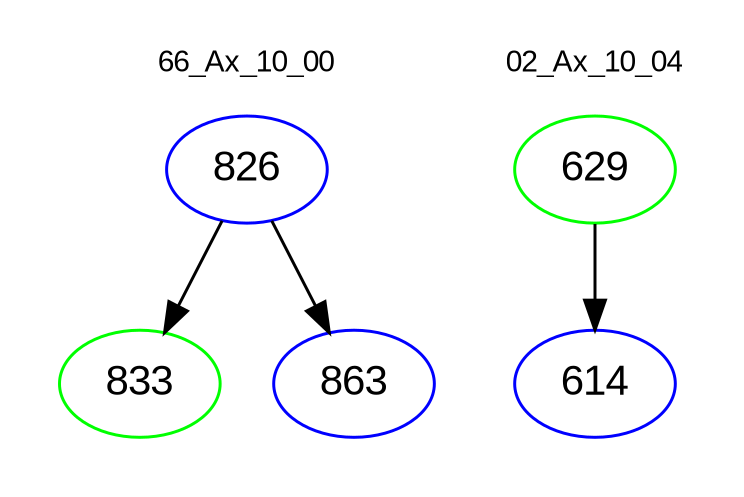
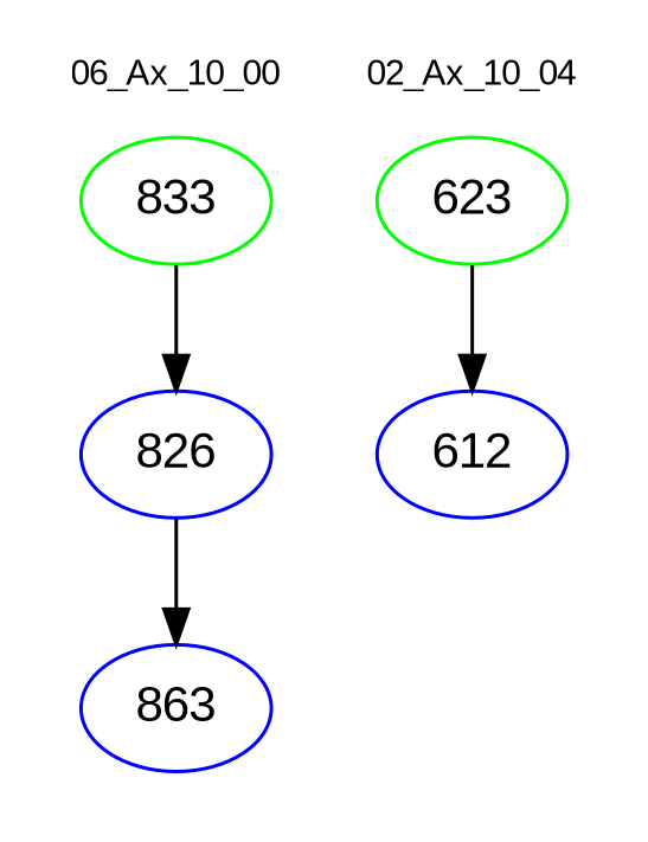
  digraph {
    fontname="Liberation Sans"
    node [color=blue fontname="Liberation Sans"]
    edge [color=black fontname="Liberation Sans"]
    n1 [color=green label=833]
    n2 [label=826]
    n3 [label=863]
-   n4 [color=green label=629]
-   n5 [label=614]
+   n4 [color=green label=623]
+   n5 [label=612]
    subgraph cluster_1 {
      color=white
      fontsize=10
-     label="66_Ax_10_00"
+     label="06_Ax_10_00"
      n1
      n2
      n3
    }
    subgraph cluster_2 {
      color=white
      fontsize=10
      label="02_Ax_10_04"
      n4
      n5
    }
-   n2 -> n1
+   n1 -> n2
    n2 -> n3
    n4 -> n5
  }
